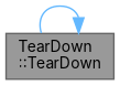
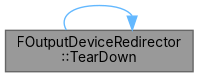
  digraph {
    rankdir=LR
    fontname=Inter
-   n1 [color=gray40 fillcolor=grey60 fontcolor=black fontname=Inter fontsize=10 height=0.2 label="TearDown\l::TearDown" shape=box style=filled width=0.4]
+   n1 [color=gray40 fillcolor=grey60 fontcolor=black fontname=Inter fontsize=10 height=0.2 label="FOutputDeviceRedirector\l::TearDown" shape=box style=filled width=0.4]
    n1 -> n1 [color=steelblue1 fontname=Inter fontsize=10 labelfontname=Helvetica labelfontsize=10 style=solid]
  }
